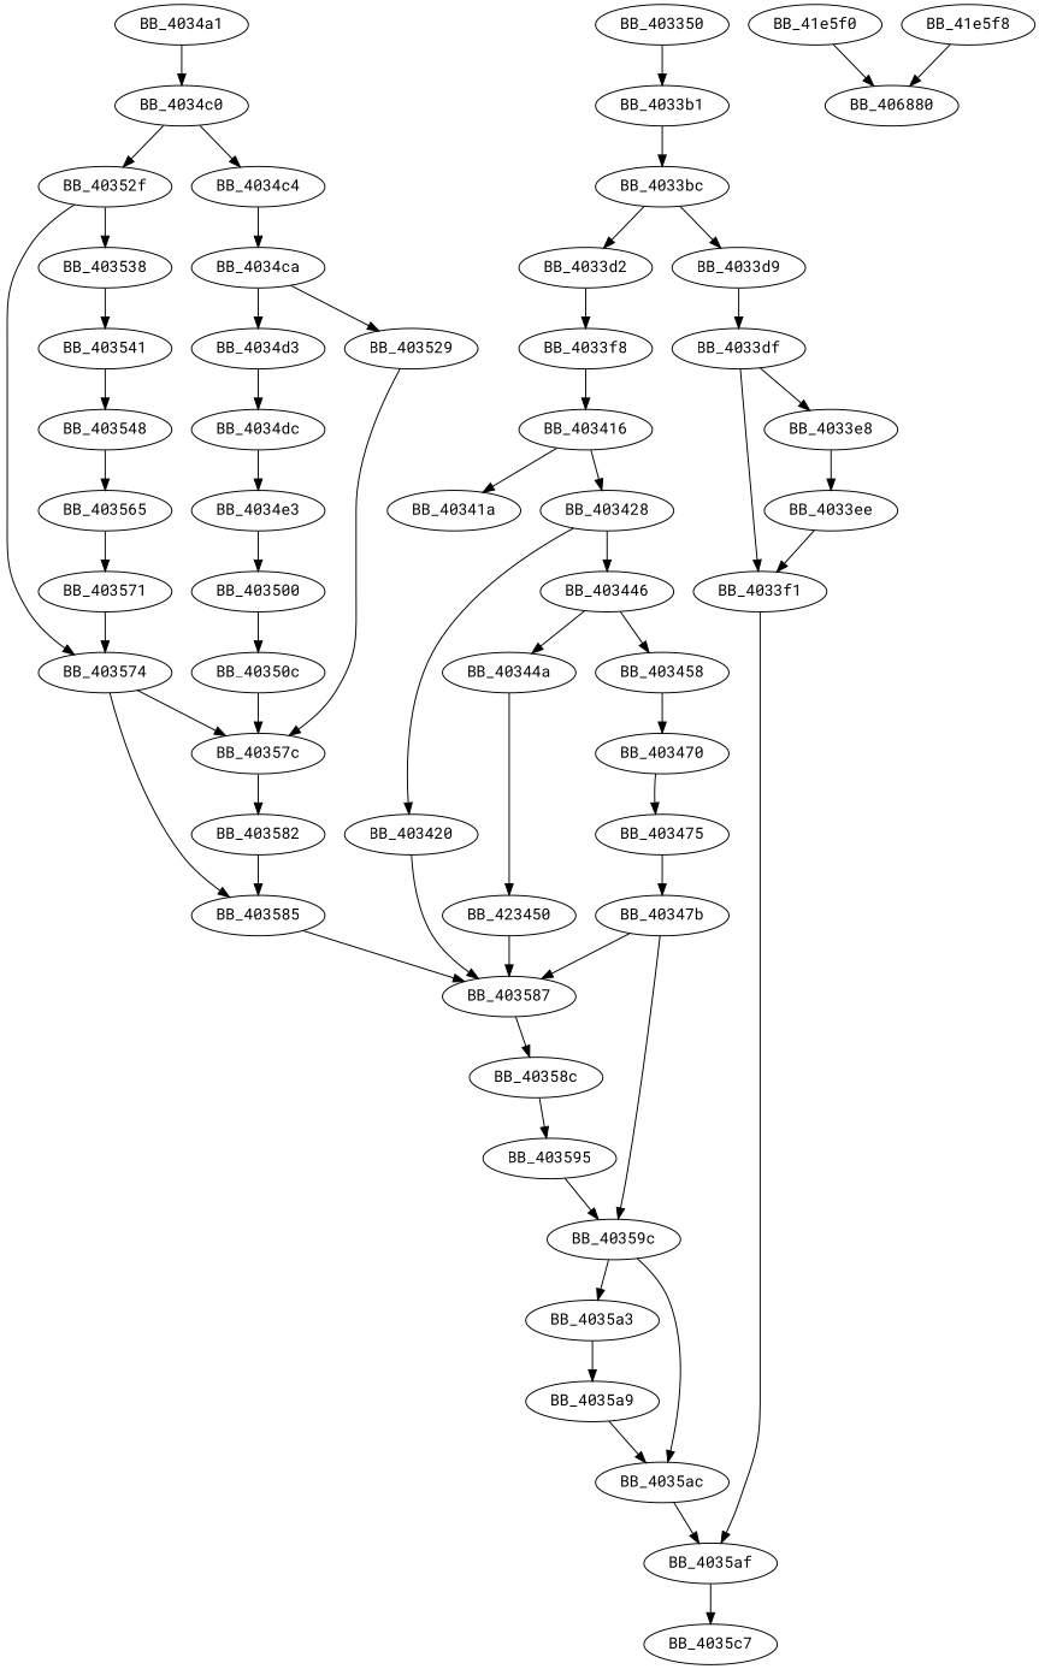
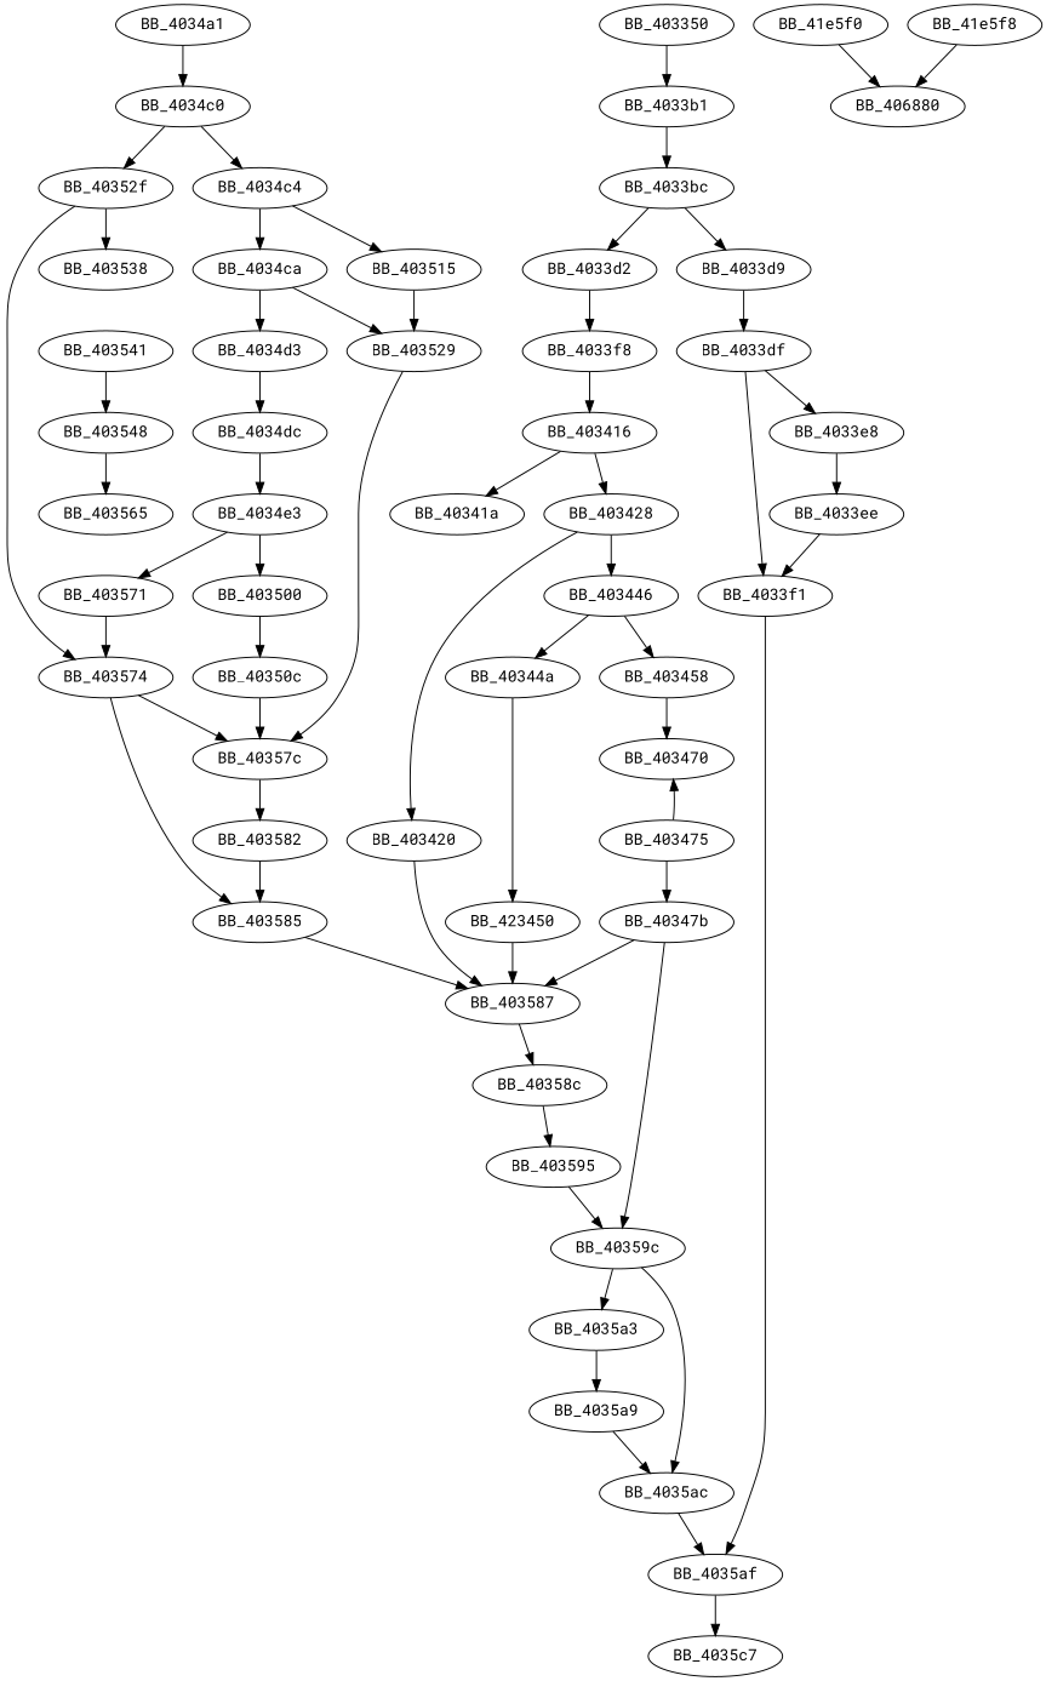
  digraph {
    fontname="Roboto Mono"
    node [fontname="Roboto Mono"]
    edge [fontname="Roboto Mono"]
    BB_403350
    BB_4033b1
    BB_4033bc
    BB_4033d2
    BB_4033d9
    BB_4033f8
    BB_4033df
    BB_403416
    BB_4033e8
    BB_4033f1
    BB_40341a
    BB_403428
    BB_4033ee
    BB_4035af
    BB_4035c7
    BB_403420
    BB_403446
    BB_403587
    BB_40344a
    BB_403458
    BB_40358c
    BB_403595
    BB_40359c
    BB_4035a3
    BB_4035ac
    n26 [label=BB_423450]
    BB_403470
    BB_403475
    BB_40347b
    BB_4034a1
    BB_4034c0
    BB_4034c4
    BB_40352f
    BB_4034ca
+   BB_403515
    BB_403538
    BB_403574
    BB_4034d3
    BB_403529
    BB_403541
    BB_40357c
    BB_403585
    BB_4034dc
    BB_4034e3
    BB_403582
    BB_403500
    BB_40350c
    BB_403548
    BB_403565
    BB_403571
    BB_4035a9
    BB_41e5f0
    BB_406880
    BB_41e5f8
    BB_403350 -> BB_4033b1
    BB_4033b1 -> BB_4033bc
    BB_4033bc -> BB_4033d2
    BB_4033bc -> BB_4033d9
    BB_4033d2 -> BB_4033f8
    BB_4033d9 -> BB_4033df
    BB_4033f8 -> BB_403416
    BB_4033df -> BB_4033e8
    BB_4033df -> BB_4033f1
    BB_403416 -> BB_40341a
    BB_403416 -> BB_403428
    BB_4033e8 -> BB_4033ee
    BB_4033f1 -> BB_4035af
    BB_403428 -> BB_403420
    BB_403428 -> BB_403446
    BB_4033ee -> BB_4033f1
    BB_4035af -> BB_4035c7
    BB_403420 -> BB_403587
    BB_403446 -> BB_40344a
    BB_403446 -> BB_403458
    BB_403587 -> BB_40358c
    BB_40344a -> n26
    BB_403458 -> BB_403470
    BB_40358c -> BB_403595
    BB_403595 -> BB_40359c
    BB_40359c -> BB_4035a3
    BB_40359c -> BB_4035ac
    BB_4035a3 -> BB_4035a9
    BB_4035ac -> BB_4035af
    n26 -> BB_403587
-   BB_403470 -> BB_403475
+   BB_403475 -> BB_403470
    BB_403475 -> BB_40347b
    BB_40347b -> BB_403587
    BB_40347b -> BB_40359c
    BB_4034a1 -> BB_4034c0
    BB_4034c0 -> BB_4034c4
    BB_4034c0 -> BB_40352f
    BB_4034c4 -> BB_4034ca
+   BB_4034c4 -> BB_403515
    BB_40352f -> BB_403538
    BB_40352f -> BB_403574
    BB_4034ca -> BB_4034d3
    BB_4034ca -> BB_403529
-   BB_403538 -> BB_403541
+   BB_403515 -> BB_403529
    BB_403574 -> BB_40357c
    BB_403574 -> BB_403585
    BB_4034d3 -> BB_4034dc
    BB_403529 -> BB_40357c
    BB_403541 -> BB_403548
    BB_40357c -> BB_403582
    BB_403585 -> BB_403587
    BB_4034dc -> BB_4034e3
    BB_4034e3 -> BB_403500
    BB_403582 -> BB_403585
    BB_403500 -> BB_40350c
    BB_40350c -> BB_40357c
    BB_403548 -> BB_403565
-   BB_403565 -> BB_403571
+   BB_4034e3 -> BB_403571
    BB_403571 -> BB_403574
    BB_4035a9 -> BB_4035ac
    BB_41e5f0 -> BB_406880
    BB_41e5f8 -> BB_406880
  }
